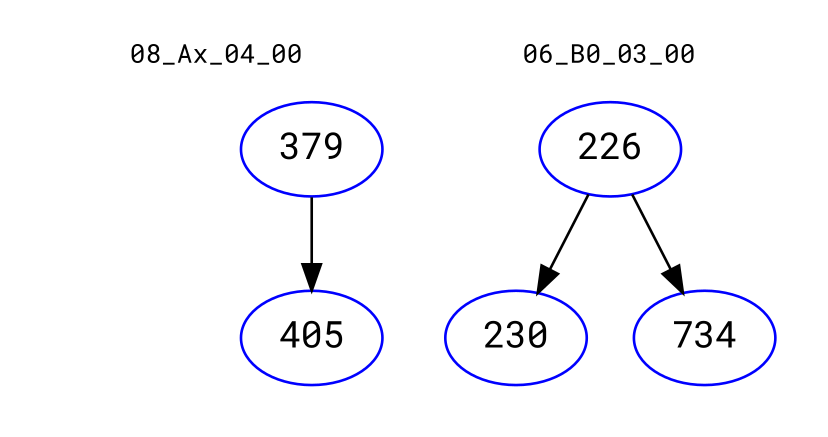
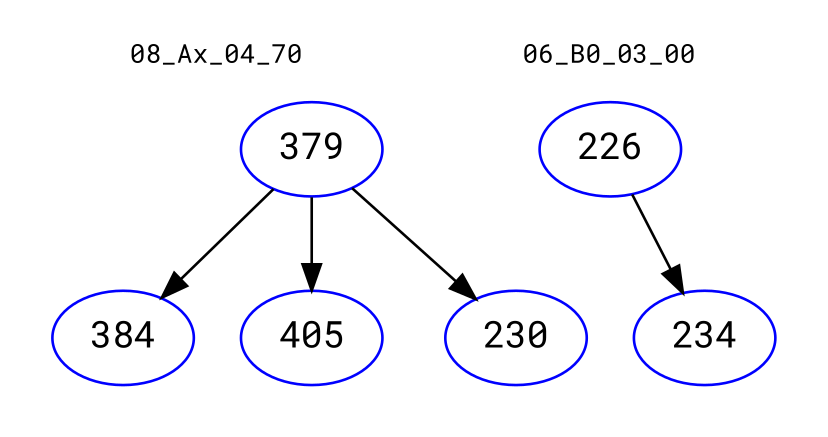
  digraph {
    fontname="Roboto Mono"
    node [color=blue fontname="Roboto Mono"]
    edge [color=black fontname="Roboto Mono"]
    n1 [label=379]
+   n2 [label=384]
    n3 [label=405]
    n4 [label=226]
-   n5 [label=734]
+   n5 [label=234]
    n6 [label=230]
    subgraph cluster_1 {
      color=white
      fontsize=10
-     label="08_Ax_04_00"
+     label="08_Ax_04_70"
      n1
+     n2
      n3
    }
    subgraph cluster_2 {
      color=white
      fontsize=10
      label="06_B0_03_00"
      n4
      n5
      n6
    }
+   n1 -> n2
    n1 -> n3
    n4 -> n5
-   n4 -> n6
+   n1 -> n6
  }
